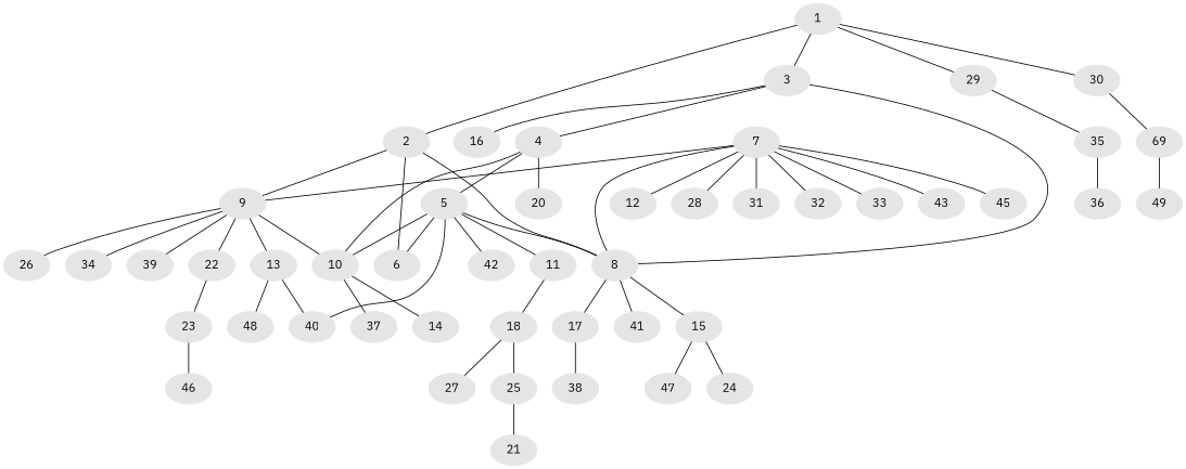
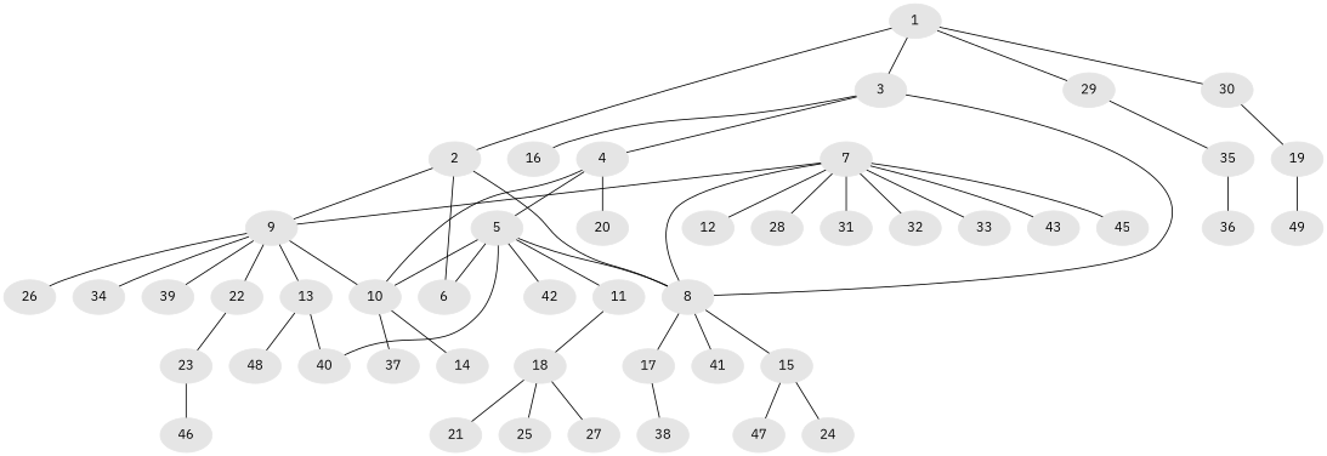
  graph {
    fontname="IBM Plex Sans"
    node [color=gray90 fontname="IBM Plex Sans" style=filled]
    edge [fontname="IBM Plex Sans"]
    1
    2
    3
    29
    30
    6
    8
    9
    4
    16
-   19 [label=69]
+   19
    49
    35
    15
    17
    41
    10
    13
    22
    26
    34
    39
    5
    20
    11
    40
    42
    14
    37
    18
    7
    12
    28
    31
    32
    33
    43
    45
    24
    47
    38
    48
    23
    21
    25
    27
    46
    36
    1 -- 2
    1 -- 3
    1 -- 29
    1 -- 30
    2 -- 6
    2 -- 8
    2 -- 9
    3 -- 8
    3 -- 4
    3 -- 16
    29 -- 35
    30 -- 19
    8 -- 15
    8 -- 17
    8 -- 41
    9 -- 10
    9 -- 13
    9 -- 22
    9 -- 26
    9 -- 34
    9 -- 39
    4 -- 10
    4 -- 5
    4 -- 20
    19 -- 49
    35 -- 36
    15 -- 24
    15 -- 47
    17 -- 38
    10 -- 14
    10 -- 37
    13 -- 40
    13 -- 48
    22 -- 23
    5 -- 6
    5 -- 8
    5 -- 10
    5 -- 11
    5 -- 40
    5 -- 42
    11 -- 18
-   25 -- 21
+   18 -- 21
    18 -- 25
    18 -- 27
    7 -- 8
    7 -- 9
    7 -- 12
    7 -- 28
    7 -- 31
    7 -- 32
    7 -- 33
    7 -- 43
    7 -- 45
    23 -- 46
  }
